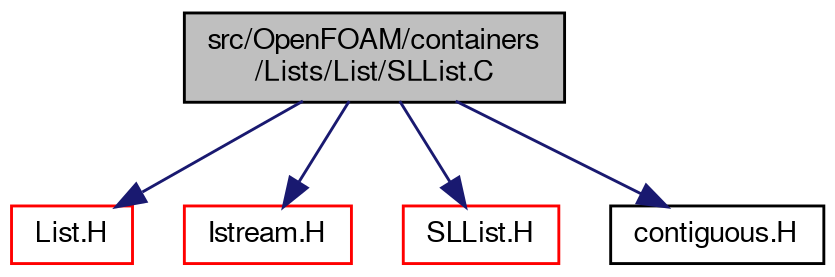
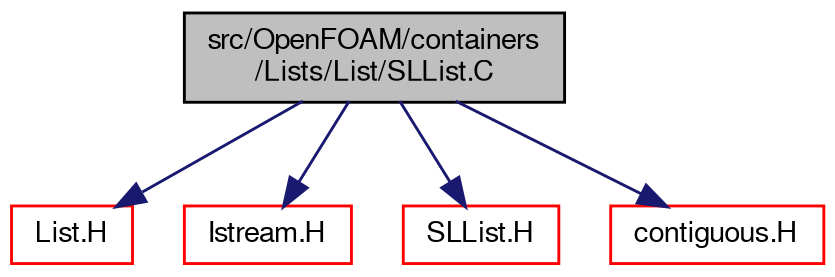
  digraph {
    node [color=red fontname=FreeSans fontsize=10 shape=record]
    edge [color=midnightblue fontname=FreeSans fontsize=10 labelfontname=FreeSans labelfontsize=10 style=solid]
    n1 [color=black fillcolor=grey75 fontcolor=black height=0.2 label="src/OpenFOAM/containers\l/Lists/List/SLList.C" style=filled width=0.4]
    n2 [height=0.2 label="List.H" width=0.4]
    n3 [height=0.2 label="Istream.H" width=0.4]
    n4 [height=0.2 label="SLList.H" width=0.4]
-   n5 [color=black height=0.2 label="contiguous.H" width=0.4]
+   n5 [height=0.2 label="contiguous.H" width=0.4]
    n1 -> n2
    n1 -> n3
    n1 -> n4
    n1 -> n5
  }
